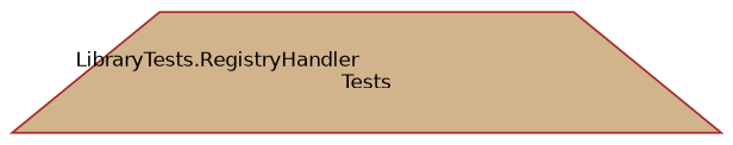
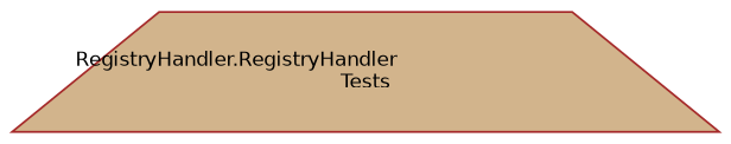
  digraph {
    rankdir=LR
-   n1 [color=brown fillcolor=tan fontname=Helvetica fontsize=10 height=0.2 label="LibraryTests.RegistryHandler\lTests" shape=trapezium style=filled width=0.4]
+   n1 [color=brown fillcolor=tan fontname=Helvetica fontsize=10 height=0.2 label="RegistryHandler.RegistryHandler\lTests" shape=trapezium style=filled width=0.4]
  }
